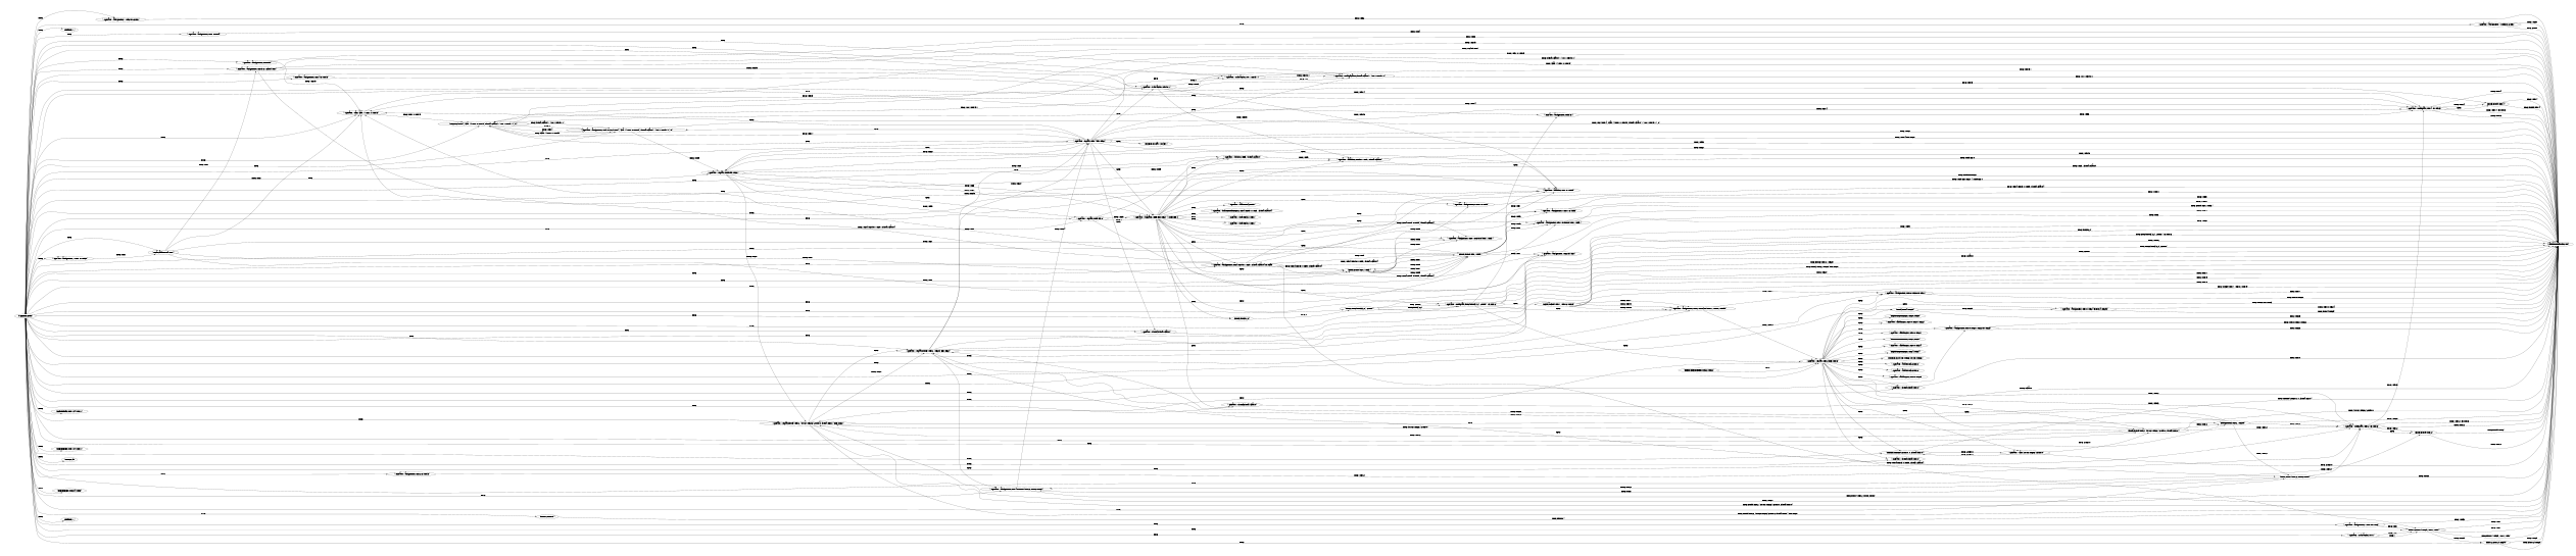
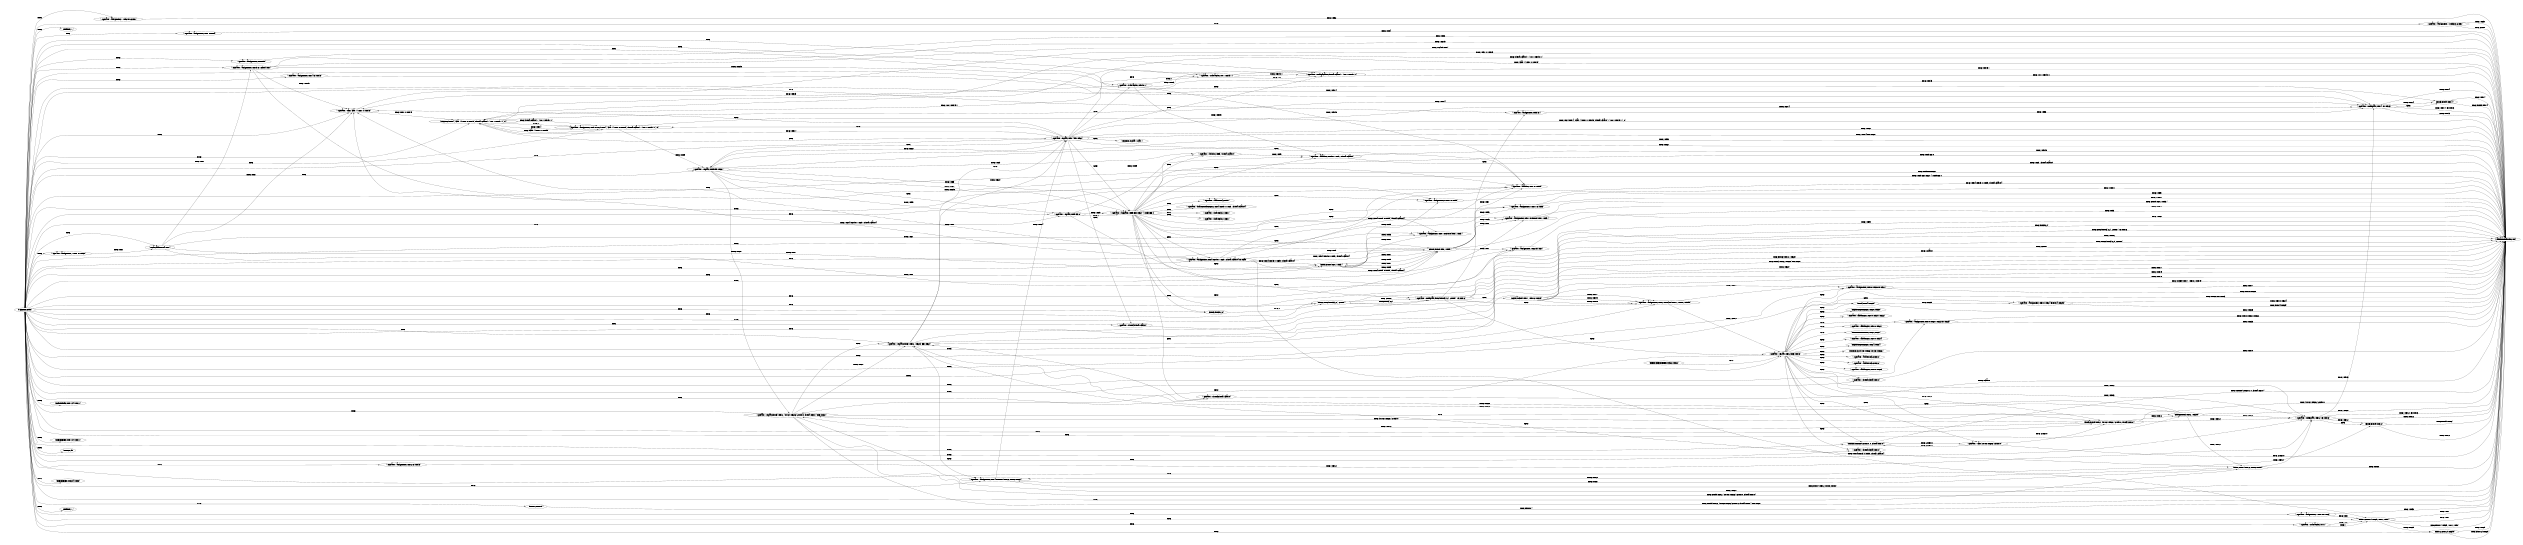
  digraph {
    rankdir=LR
    n1 [label="(METHOD,FUN1)"]
    n2 [label="(<operator>.assignment,* *VAR2 = &VAR1)"]
    n3 [label="(<operator>.assignment,* *VAR3 = &VAR1)"]
    n4 [label="(LITERAL,\"\",)"]
    n5 [label="(<operator>.assignment,VAR1 = VAR4)"]
    n6 [label="(<operator>.assignment,* VAR1 = *VAR2)"]
    n7 [label="(<operator>.assignment,VAR8 = 0)"]
    n8 [label="(<operator>.assignment,VAR12 = VAR13)"]
    n9 [label="(<operator>.assignment,VAR14 = VAR13)"]
    n10 [label="(<operator>.assignment,VAR15 = wcslen(VAR1))"]
    n11 [label="(wcslen,addressOf(VAR1))"]
    n12 [label="(<operator>.notEquals,FUN2(FUN3(2,2), &VAR7) != VAR16)"]
    n13 [label="(FUN3,FUN3(2,2))"]
    n14 [label="(<operator>.assignment,VAR8 = 1)"]
    n15 [label="(<operator>.assignment,VAR12 = socket(VAR17, VAR18, VAR19))"]
    n16 [label="(socket,socket(VAR17, VAR18, VAR19))"]
    n17 [label="(<operator>.equals,VAR12 == VAR13)"]
    n18 [label="(memset,memset(&VAR10, 0, sizeof(VAR10)))"]
    n19 [label="(<operator>.sizeOf,sizeof(VAR10))"]
    n20 [label="(<operator>.assignment,VAR10.VAR20 = VAR17)"]
    n21 [label="(<operator>.assignment,VAR10.VAR21.VAR22 = VAR23)"]
    n22 [label="(FUN4,FUN4(VAR25))"]
    n23 [label="(<operator>.equals,FUN5(VAR12, (struct VAR26*)&VAR10, sizeof(VAR10)) == VAR27)"]
    n24 [label="(FUN5,FUN5(VAR12, (struct VAR26*)&VAR10, sizeof(VAR10)))"]
    n25 [label="(<operator>.sizeOf,sizeof(VAR10))"]
    n26 [label="(<operator>.equals,FUN6(VAR12, VAR28) == VAR27)"]
    n27 [label="(FUN6,FUN6(VAR12, VAR28))"]
    n28 [label="(<operator>.assignment,VAR14 = FUN7(VAR12, NULL, NULL))"]
    n29 [label="(FUN7,FUN7(VAR12, NULL, NULL))"]
    n30 [label="(<operator>.equals,VAR14 == VAR27)"]
    n31 [label="(<operator>.assignment,VAR9 = recv(VAR14, (char *)(VAR1 + VAR15), sizeof(wchar_t) * (100 - VAR15 - 1), 0))"]
    n32 [label="(recv,recv(VAR14, (char *)(VAR1 + VAR15), sizeof(wchar_t) * (100 - VAR15 - 1), 0))"]
    n33 [label="(<operator>.cast,(char *)(VAR1 + VAR15))"]
    n34 [label="(<operator>.addition,VAR1 + VAR15)"]
    n35 [label="(<operator>.multiplication,sizeof(wchar_t) * (100 - VAR15 - 1))"]
    n36 [label="(<operator>.sizeOf,sizeof(wchar_t))"]
    n37 [label="(<operator>.subtraction,100 - VAR15 - 1)"]
    n38 [label="(<operator>.subtraction,VAR15 - 1)"]
    n39 [label="(<operator>.equals,VAR9 == VAR27)"]
    n40 [label="(<operator>.equals,VAR9 == 0)"]
    n41 [label="(<operator>.assignment,VAR1[VAR15 + VAR9 / sizeof(wchar_t)] = VAR5)"]
    n42 [label="(<operator>.addition,VAR15 + VAR9 / sizeof(wchar_t))"]
    n43 [label="(<operator>.division,VAR9 / sizeof(wchar_t))"]
    n44 [label="(<operator>.sizeOf,sizeof(wchar_t))"]
    n45 [label="(<operator>.assignment,VAR11 = FUN8(VAR1, VAR5''))"]
    n46 [label="(FUN8,FUN8(VAR1, VAR5''))"]
    n47 [label="(IDENTIFIER,VAR11,if (VAR11))"]
    n48 [label="(<operator>.assignment,*VAR11 = VAR5)"]
    n49 [label="(<operator>.assignment,VAR11 = FUN8(VAR1, VAR5''))"]
    n50 [label="(FUN8,FUN8(VAR1, VAR5''))"]
    n51 [label="(IDENTIFIER,VAR11,if (VAR11))"]
    n52 [label="(<operator>.assignment,*VAR11 = VAR5)"]
    n53 [label="(NULL,0,do)"]
    n54 [label="(<operator>.notEquals,VAR12 != VAR13)"]
    n55 [label="(FUN9,FUN9(VAR12))"]
    n56 [label="(<operator>.notEquals,VAR14 != VAR13)"]
    n57 [label="(FUN9,FUN9(VAR14))"]
    n58 [label="(IDENTIFIER,VAR2,if (VAR8))"]
    n59 [label="(FUN10,FUN10())"]
    n60 [label="(<operator>.assignment,*VAR2 = VAR1)"]
    n61 [label="(<operator>.assignment,* VAR1 = *VAR3)"]
    n62 [label="(LITERAL,\"\",)"]
    n63 [label="(FUN11,FUN11(VAR29, 100-1, VAR1))"]
    n64 [label="(<operator>.subtraction,100-1)"]
    n65 [label="(FUN12,FUN12(VAR29))"]
    n66 [label="(METHOD_RETURN,void)"]
    n67 [label="(FUN2,FUN2(FUN3(2,2), &VAR7))"]
    n68 [label="(<operator>.assignment,VAR10.VAR24 = FUN4(VAR25))"]
    n69 [label="(<operator>.cast,(struct VAR26*)&VAR10)"]
    n70 [label="(<operator>.addressOf,&VAR10)"]
    n71 [label="(<operator>.fieldAccess,VAR10.VAR20)"]
    n72 [label="(FIELD_IDENTIFIER,VAR20,VAR20)"]
    n73 [label="(<operator>.fieldAccess,VAR10.VAR21.VAR22)"]
    n74 [label="(<operator>.fieldAccess,VAR10.VAR21)"]
    n75 [label="(FIELD_IDENTIFIER,VAR21,VAR21)"]
    n76 [label="(<operator>.fieldAccess,VAR10.VAR24)"]
    n77 [label="(FIELD_IDENTIFIER,VAR24,VAR24)"]
    n78 [label="(UNKNOWN,struct VAR26*,struct VAR26*)"]
    n79 [label="(<operator>.addressOf,&VAR10)"]
    n80 [label="(<operator>.logicalOr,VAR9 == VAR27 || VAR9 == 0)"]
-   n81 [label="(UNKNOWN,char *,socket *)"]
+   n81 [label="(UNKNOWN,char *,char *)"]
    n82 [label="(FIELD_IDENTIFIER,VAR22,VAR22)"]
    n83 [label="(<operator>.addressOf,&VAR7)"]
    n84 [label="(<operator>.indirectIndexAccess,VAR1[VAR15 + VAR9 / sizeof(wchar_t)])"]
    n85 [label="(<operator>.indirection,*VAR11)"]
    n86 [label="(<operator>.indirection,*VAR11)"]
    n1 -> n2 [label="DDG: "]
    n1 -> n3 [label="DDG: "]
    n1 -> n4 [label="DDG: "]
    n1 -> n5 [label="DDG: "]
    n1 -> n6 [label="DDG: "]
    n1 -> n7 [label="DDG: "]
    n1 -> n8 [label="DDG: "]
    n1 -> n9 [label="DDG: "]
    n1 -> n10 [label="DDG: "]
    n1 -> n11 [label="DDG: "]
    n1 -> n12 [label="DDG: "]
    n1 -> n13 [label="DDG: "]
    n1 -> n14 [label="DDG: "]
    n1 -> n15 [label="DDG: "]
    n1 -> n16 [label="DDG: "]
    n1 -> n17 [label="DDG: "]
    n1 -> n18 [label="DDG: "]
    n1 -> n19 [label="DDG: "]
    n1 -> n20 [label="DDG: "]
    n1 -> n21 [label="DDG: "]
    n1 -> n22 [label="DDG: "]
    n1 -> n23 [label="DDG: "]
    n1 -> n24 [label="DDG: "]
    n1 -> n25 [label="DDG: "]
    n1 -> n26 [label="DDG: "]
    n1 -> n27 [label="DDG: "]
    n1 -> n28 [label="DDG: "]
    n1 -> n29 [label="DDG: "]
    n1 -> n30 [label="DDG: "]
    n1 -> n31 [label="DDG: "]
    n1 -> n32 [label="DDG: "]
    n1 -> n33 [label="DDG: "]
    n1 -> n34 [label="DDG: "]
    n1 -> n35 [label="DDG: "]
    n1 -> n36 [label="DDG: "]
    n1 -> n37 [label="DDG: "]
    n1 -> n38 [label="DDG: "]
    n1 -> n39 [label="DDG: "]
    n1 -> n40 [label="DDG: "]
    n1 -> n41 [label="DDG: "]
    n1 -> n42 [label="DDG: "]
-   n1 -> n43 [label="DDG: "]
+   n1 -> n67 [label="DDG: "]
    n1 -> n44 [label="DDG: "]
    n1 -> n45 [label="DDG: "]
    n1 -> n46 [label="DDG: "]
    n1 -> n47 [label="DDG: "]
    n1 -> n48 [label="DDG: "]
    n1 -> n49 [label="DDG: "]
    n1 -> n50 [label="DDG: "]
    n1 -> n51 [label="DDG: "]
    n1 -> n52 [label="DDG: "]
    n1 -> n53 [label="DDG: "]
    n1 -> n54 [label="DDG: "]
    n1 -> n55 [label="DDG: "]
    n1 -> n56 [label="DDG: "]
    n1 -> n57 [label="DDG: "]
    n1 -> n58 [label="DDG: "]
    n1 -> n59 [label="DDG: "]
    n1 -> n60 [label="DDG: "]
    n1 -> n61 [label="DDG: "]
    n1 -> n62 [label="DDG: "]
    n1 -> n63 [label="DDG: "]
    n1 -> n64 [label="DDG: "]
    n1 -> n65 [label="DDG: "]
    n2 -> n66 [label="DDG: VAR2"]
    n3 -> n66 [label="DDG: VAR3"]
    n3 -> n66 [label="DDG: &VAR1"]
    n5 -> n66 [label="DDG: VAR4"]
    n6 -> n11 [label="DDG: VAR1"]
    n7 -> n66 [label="DDG: VAR8"]
    n8 -> n54 [label="DDG: VAR12"]
    n9 -> n56 [label="DDG: VAR14"]
-   n7 -> n33 [label="DDG: VAR15"]
+   n10 -> n33 [label="DDG: VAR15"]
    n10 -> n34 [label="DDG: VAR15"]
    n10 -> n38 [label="DDG: VAR15"]
    n10 -> n66 [label="DDG: VAR15"]
    n10 -> n66 [label="DDG: wcslen(VAR1)"]
    n11 -> n10 [label="DDG: VAR1"]
    n11 -> n33 [label="DDG: VAR1"]
    n11 -> n34 [label="DDG: VAR1"]
    n11 -> n46 [label="DDG: VAR1"]
    n11 -> n60 [label="DDG: VAR1"]
    n12 -> n14 [label="CDG: "]
    n12 -> n15 [label="CDG: "]
    n12 -> n16 [label="CDG: "]
    n12 -> n17 [label="CDG: "]
    n12 -> n66 [label="DDG: VAR16"]
    n12 -> n66 [label="DDG: FUN2(FUN3(2,2), &VAR7)"]
    n12 -> n66 [label="DDG: FUN2(FUN3(2,2), &VAR7) != VAR16"]
    n13 -> n67 [label="DDG: 2"]
    n14 -> n56 [label="DDG: VAR8"]
    n15 -> n17 [label="DDG: VAR12"]
    n15 -> n66 [label="DDG: socket(VAR17, VAR18, VAR19)"]
    n16 -> n15 [label="DDG: VAR17"]
    n16 -> n15 [label="DDG: VAR18"]
    n16 -> n15 [label="DDG: VAR19"]
    n16 -> n20 [label="DDG: VAR17"]
    n16 -> n66 [label="DDG: VAR17"]
    n16 -> n66 [label="DDG: VAR19"]
    n16 -> n66 [label="DDG: VAR18"]
    n17 -> n18 [label="CDG: "]
    n17 -> n19 [label="CDG: "]
    n17 -> n20 [label="CDG: "]
    n17 -> n21 [label="CDG: "]
    n17 -> n22 [label="CDG: "]
    n17 -> n23 [label="CDG: "]
    n17 -> n24 [label="DDG: VAR12"]
    n17 -> n24 [label="CDG: "]
    n17 -> n25 [label="CDG: "]
    n17 -> n54 [label="DDG: VAR12"]
    n17 -> n54 [label="DDG: VAR13"]
    n17 -> n66 [label="DDG: VAR12 == VAR13"]
    n17 -> n68 [label="CDG: "]
    n17 -> n69 [label="CDG: "]
    n17 -> n70 [label="CDG: "]
    n17 -> n71 [label="CDG: "]
    n17 -> n72 [label="CDG: "]
    n17 -> n73 [label="CDG: "]
    n17 -> n74 [label="CDG: "]
    n17 -> n75 [label="CDG: "]
    n17 -> n76 [label="CDG: "]
    n17 -> n77 [label="CDG: "]
    n17 -> n78 [label="CDG: "]
    n17 -> n79 [label="CDG: "]
    n18 -> n66 [label="DDG: memset(&VAR10, 0, sizeof(VAR10))"]
    n18 -> n69 [label="DDG: &VAR10"]
    n20 -> n66 [label="DDG: VAR10.VAR20"]
    n20 -> n66 [label="DDG: VAR17"]
    n21 -> n66 [label="DDG: VAR10.VAR21.VAR22"]
    n21 -> n66 [label="DDG: VAR23"]
    n22 -> n66 [label="DDG: VAR25"]
    n22 -> n68 [label="DDG: VAR25"]
    n23 -> n26 [label="DDG: VAR27"]
    n23 -> n26 [label="CDG: "]
    n23 -> n27 [label="CDG: "]
    n23 -> n66 [label="DDG: VAR27"]
    n23 -> n66 [label="DDG: FUN5(VAR12, (struct VAR26*)&VAR10, sizeof(VAR10))"]
    n23 -> n66 [label="DDG: FUN5(VAR12, (struct VAR26*)&VAR10, sizeof(VAR10)) == VAR27"]
    n24 -> n23 [label="DDG: VAR12"]
    n24 -> n23 [label="DDG: (struct VAR26*)&VAR10"]
    n24 -> n27 [label="DDG: VAR12"]
    n24 -> n54 [label="DDG: VAR12"]
    n24 -> n66 [label="DDG: (struct VAR26*)&VAR10"]
    n25 -> n66 [label="DDG: VAR10"]
    n26 -> n28 [label="CDG: "]
    n26 -> n29 [label="CDG: "]
    n26 -> n30 [label="DDG: VAR27"]
    n26 -> n30 [label="CDG: "]
    n26 -> n66 [label="DDG: FUN6(VAR12, VAR28)"]
    n26 -> n66 [label="DDG: FUN6(VAR12, VAR28) == VAR27"]
    n26 -> n66 [label="DDG: VAR27"]
    n27 -> n26 [label="DDG: VAR12"]
    n27 -> n26 [label="DDG: VAR28"]
    n27 -> n29 [label="DDG: VAR12"]
    n27 -> n54 [label="DDG: VAR12"]
    n27 -> n66 [label="DDG: VAR28"]
    n28 -> n30 [label="DDG: VAR14"]
    n28 -> n66 [label="DDG: FUN7(VAR12, NULL, NULL)"]
    n29 -> n28 [label="DDG: VAR12"]
    n29 -> n28 [label="DDG: NULL"]
    n29 -> n54 [label="DDG: VAR12"]
    n29 -> n66 [label="DDG: NULL"]
    n30 -> n31 [label="CDG: "]
    n30 -> n32 [label="DDG: VAR14"]
    n30 -> n32 [label="CDG: "]
    n30 -> n33 [label="CDG: "]
    n30 -> n34 [label="CDG: "]
    n30 -> n35 [label="CDG: "]
    n30 -> n36 [label="CDG: "]
    n30 -> n37 [label="CDG: "]
    n30 -> n38 [label="CDG: "]
    n30 -> n39 [label="DDG: VAR27"]
    n30 -> n39 [label="CDG: "]
    n30 -> n56 [label="DDG: VAR14"]
    n30 -> n66 [label="DDG: VAR14 == VAR27"]
    n30 -> n66 [label="DDG: VAR27"]
    n30 -> n80 [label="CDG: "]
    n30 -> n81 [label="CDG: "]
    n31 -> n39 [label="DDG: VAR9"]
    n31 -> n66 [label="DDG: recv(VAR14, (char *)(VAR1 + VAR15), sizeof(wchar_t) * (100 - VAR15 - 1), 0)"]
    n32 -> n31 [label="DDG: VAR14"]
    n32 -> n31 [label="DDG: (char *)(VAR1 + VAR15)"]
    n32 -> n31 [label="DDG: sizeof(wchar_t) * (100 - VAR15 - 1)"]
    n32 -> n31 [label="DDG: 0"]
    n32 -> n56 [label="DDG: VAR14"]
    n32 -> n66 [label="DDG: sizeof(wchar_t) * (100 - VAR15 - 1)"]
    n32 -> n66 [label="DDG: (char *)(VAR1 + VAR15)"]
    n33 -> n32 [label="DDG: VAR1 + VAR15"]
    n33 -> n66 [label="DDG: VAR1 + VAR15"]
    n35 -> n32 [label="DDG: 100 - VAR15 - 1"]
    n35 -> n66 [label="DDG: 100 - VAR15 - 1"]
    n36 -> n66 [label="DDG: wchar_t"]
    n37 -> n35 [label="DDG: 100"]
    n37 -> n35 [label="DDG: VAR15 - 1"]
    n37 -> n66 [label="DDG: VAR15 - 1"]
    n38 -> n33 [label="DDG: VAR15"]
    n38 -> n34 [label="DDG: VAR15"]
    n38 -> n37 [label="DDG: VAR15"]
    n38 -> n37 [label="DDG: 1"]
    n38 -> n42 [label="DDG: VAR15"]
    n38 -> n66 [label="DDG: VAR15"]
    n39 -> n23 [label="DDG: VAR27"]
    n39 -> n40 [label="DDG: VAR9"]
    n39 -> n40 [label="CDG: "]
    n39 -> n43 [label="DDG: VAR9"]
    n39 -> n66 [label="DDG: VAR9"]
    n39 -> n66 [label="DDG: VAR27"]
    n39 -> n80 [label="DDG: VAR9"]
    n39 -> n80 [label="DDG: VAR27"]
    n40 -> n43 [label="DDG: VAR9"]
    n40 -> n66 [label="DDG: VAR9"]
    n40 -> n80 [label="DDG: VAR9"]
    n40 -> n80 [label="DDG: 0"]
    n41 -> n33 [label="DDG: VAR1[VAR15 + VAR9 / sizeof(wchar_t)]"]
    n41 -> n34 [label="DDG: VAR1[VAR15 + VAR9 / sizeof(wchar_t)]"]
    n41 -> n46 [label="DDG: VAR1[VAR15 + VAR9 / sizeof(wchar_t)]"]
    n41 -> n50 [label="DDG: VAR1[VAR15 + VAR9 / sizeof(wchar_t)]"]
    n41 -> n60 [label="DDG: VAR1[VAR15 + VAR9 / sizeof(wchar_t)]"]
    n41 -> n63 [label="DDG: VAR1[VAR15 + VAR9 / sizeof(wchar_t)]"]
    n41 -> n66 [label="DDG: VAR1[VAR15 + VAR9 / sizeof(wchar_t)]"]
    n42 -> n66 [label="DDG: VAR9 / sizeof(wchar_t)"]
    n42 -> n66 [label="DDG: VAR15"]
    n43 -> n42 [label="DDG: VAR9"]
    n44 -> n66 [label="DDG: wchar_t"]
    n46 -> n45 [label="DDG: VAR1"]
    n46 -> n45 [label="DDG: VAR5"]
    n46 -> n48 [label="DDG: VAR5"]
    n46 -> n50 [label="DDG: VAR1"]
    n46 -> n50 [label="DDG: VAR5"]
    n48 -> n66 [label="DDG: *VAR11"]
    n49 -> n66 [label="DDG: FUN8(VAR1, VAR5'')"]
    n49 -> n66 [label="DDG: VAR11"]
    n50 -> n33 [label="DDG: VAR1"]
    n50 -> n34 [label="DDG: VAR1"]
    n50 -> n41 [label="DDG: VAR5"]
    n50 -> n46 [label="DDG: VAR1"]
    n50 -> n46 [label="DDG: VAR5"]
    n50 -> n49 [label="DDG: VAR1"]
    n50 -> n49 [label="DDG: VAR5"]
    n50 -> n52 [label="DDG: VAR5"]
    n50 -> n60 [label="DDG: VAR1"]
    n50 -> n66 [label="DDG: VAR5"]
    n52 -> n66 [label="DDG: VAR5"]
    n52 -> n66 [label="DDG: *VAR11"]
    n54 -> n55 [label="DDG: VAR12"]
    n54 -> n55 [label="CDG: "]
    n54 -> n56 [label="DDG: VAR13"]
    n54 -> n66 [label="DDG: VAR12 != VAR13"]
    n54 -> n66 [label="DDG: VAR12"]
    n55 -> n66 [label="DDG: FUN9(VAR12)"]
    n55 -> n66 [label="DDG: VAR12"]
    n56 -> n57 [label="DDG: VAR14"]
    n56 -> n57 [label="CDG: "]
    n56 -> n66 [label="DDG: VAR13"]
    n56 -> n66 [label="DDG: VAR14 != VAR13"]
    n56 -> n66 [label="DDG: VAR14"]
    n57 -> n66 [label="DDG: FUN9(VAR14)"]
    n57 -> n66 [label="DDG: VAR14"]
    n59 -> n66 [label="DDG: FUN10()"]
    n60 -> n66 [label="DDG: *VAR2"]
    n61 -> n63 [label="DDG: VAR1"]
    n61 -> n66 [label="DDG: *VAR3"]
    n63 -> n65 [label="DDG: VAR29"]
    n63 -> n66 [label="DDG: VAR1"]
    n63 -> n66 [label="DDG: 100-1"]
    n63 -> n66 [label="DDG: FUN11(VAR29, 100-1, VAR1)"]
    n64 -> n63 [label="DDG: 100"]
    n64 -> n63 [label="DDG: 1"]
    n65 -> n66 [label="DDG: FUN12(VAR29)"]
    n65 -> n66 [label="DDG: VAR29"]
    n67 -> n12 [label="DDG: FUN3(2,2)"]
    n67 -> n12 [label="DDG: &VAR7"]
    n67 -> n66 [label="DDG: &VAR7"]
    n67 -> n66 [label="DDG: FUN3(2,2)"]
    n68 -> n66 [label="DDG: FUN4(VAR25)"]
    n68 -> n66 [label="DDG: VAR10.VAR24"]
    n69 -> n18 [label="DDG: &VAR10"]
    n69 -> n24 [label="DDG: &VAR10"]
    n69 -> n66 [label="DDG: &VAR10"]
    n80 -> n12 [label="CDG: "]
    n80 -> n13 [label="CDG: "]
    n80 -> n41 [label="CDG: "]
    n80 -> n42 [label="CDG: "]
    n80 -> n43 [label="CDG: "]
    n80 -> n44 [label="CDG: "]
    n80 -> n45 [label="CDG: "]
    n80 -> n46 [label="CDG: "]
    n80 -> n48 [label="CDG: "]
    n80 -> n49 [label="CDG: "]
    n80 -> n50 [label="CDG: "]
    n80 -> n52 [label="CDG: "]
    n80 -> n66 [label="DDG: VAR9 == 0"]
    n80 -> n66 [label="DDG: VAR9 == VAR27"]
    n80 -> n66 [label="DDG: VAR9 == VAR27 || VAR9 == 0"]
    n80 -> n67 [label="CDG: "]
    n80 -> n83 [label="CDG: "]
    n80 -> n84 [label="CDG: "]
    n80 -> n85 [label="CDG: "]
    n80 -> n86 [label="CDG: "]
    n82 -> n17 [label="CDG: "]
  }
